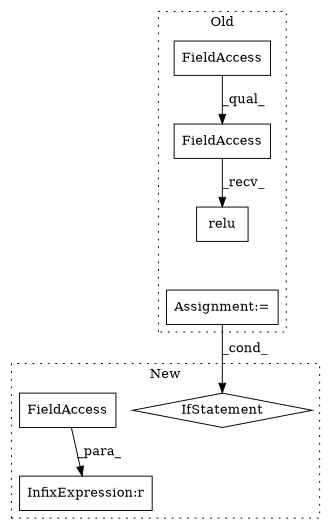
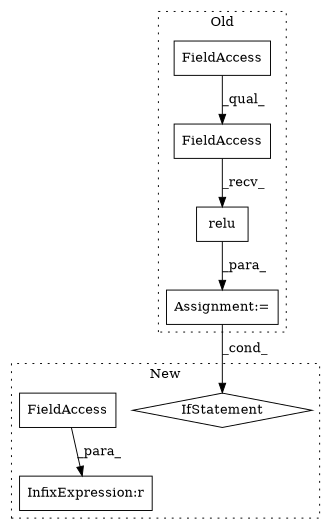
  digraph {
    node [a=22 s=2890 shape=box]
    n1 [a=32 l="5,1" label=relu s="2910,2916"]
    n2 [a=7 l=1 label="Assignment:=" s=2972]
    n3 [l=19 label=FieldAccess]
    n4 [l=8 label=FieldAccess]
    n5 [a=25 l="4,2" label=IfStatement s="2652,2673" shape=diamond]
    n6 [a=27 l=4 label="InfixExpression:r" s=2665]
    n7 [l=9 label=FieldAccess s=2656]
    subgraph cluster_1 {
      label=Old
      style=dotted
      n1
      n2
      n3
      n4
    }
    subgraph cluster_2 {
      label=New
      style=dotted
      n5
      n6
      n7
    }
+   n1 -> n2 [label=_para_]
    n2 -> n5 [label=_cond_]
    n3 -> n1 [label=_recv_]
    n4 -> n3 [label=_qual_]
    n7 -> n6 [label=_para_]
  }
